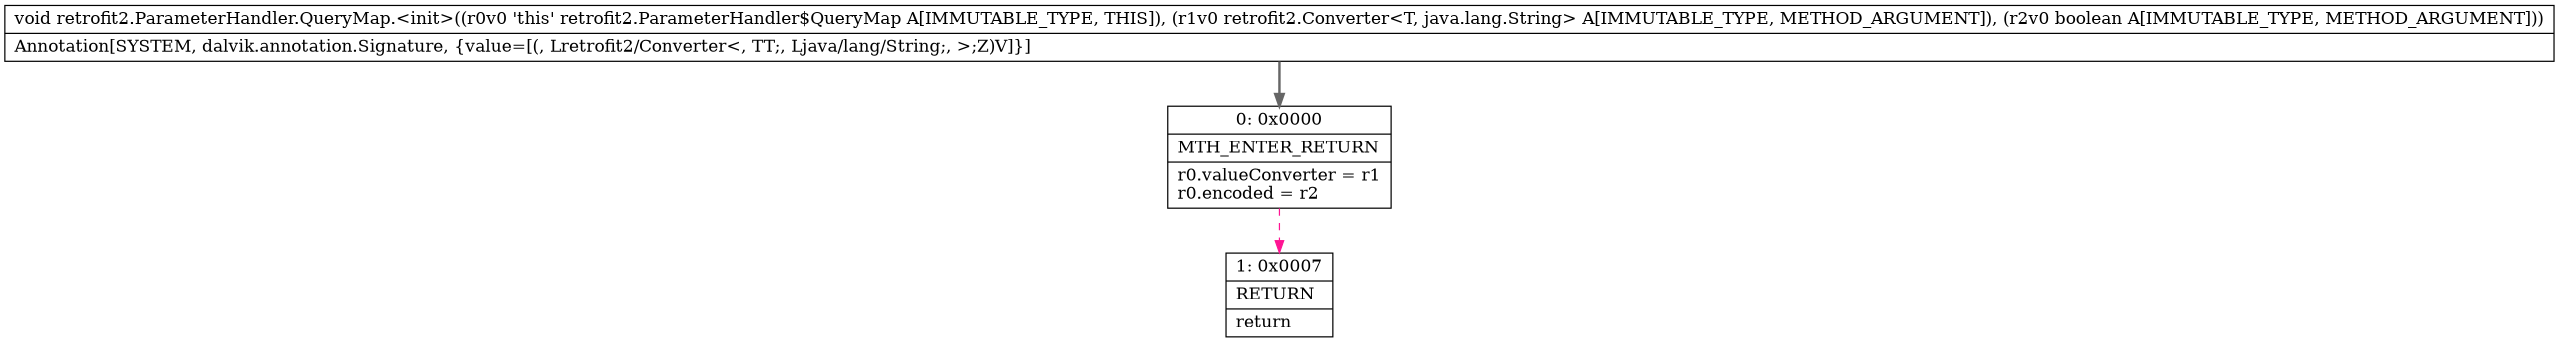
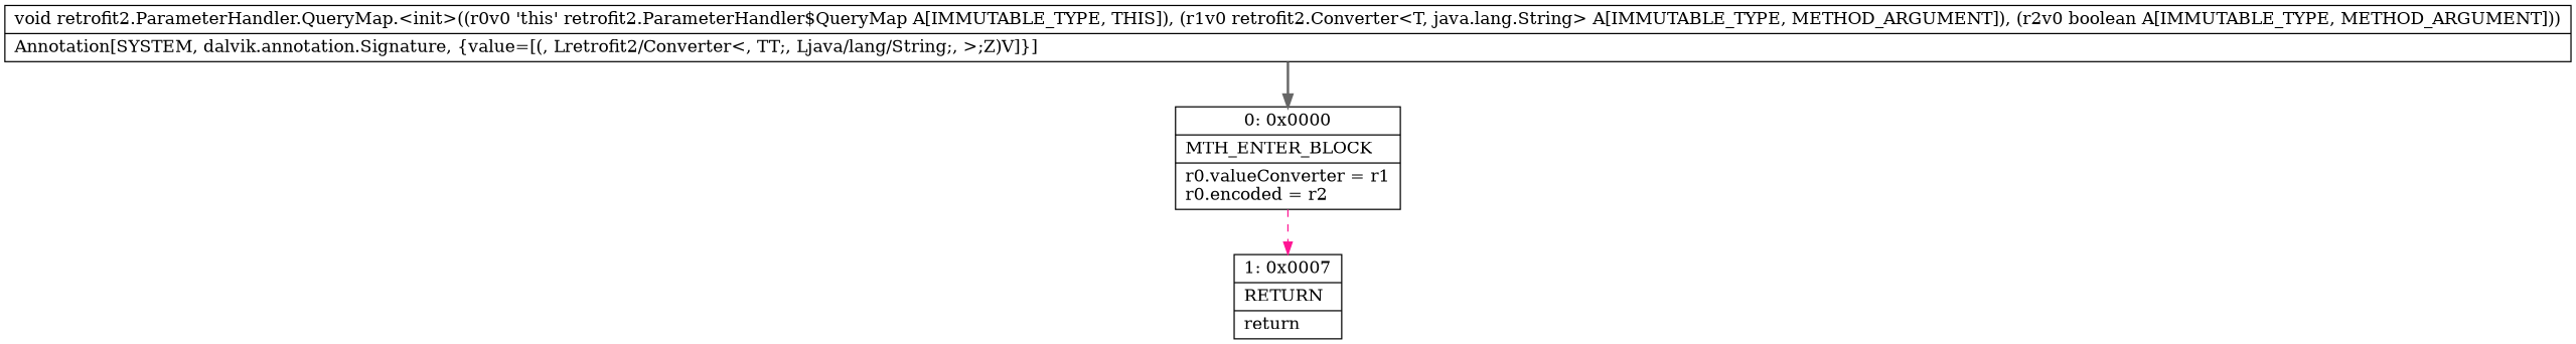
  digraph {
    node [shape=record]
-   n1 [label="{0\:\ 0x0000|MTH_ENTER_RETURN\l|r0.valueConverter = r1\lr0.encoded = r2\l}"]
+   n1 [label="{0\:\ 0x0000|MTH_ENTER_BLOCK\l|r0.valueConverter = r1\lr0.encoded = r2\l}"]
    n2 [label="{1\:\ 0x0007|RETURN\l|return\l}"]
    n3 [label="{void retrofit2.ParameterHandler.QueryMap.\<init\>((r0v0 'this' retrofit2.ParameterHandler$QueryMap A[IMMUTABLE_TYPE, THIS]), (r1v0 retrofit2.Converter\<T, java.lang.String\> A[IMMUTABLE_TYPE, METHOD_ARGUMENT]), (r2v0 boolean A[IMMUTABLE_TYPE, METHOD_ARGUMENT]))  | Annotation[SYSTEM, dalvik.annotation.Signature, \{value=[(, Lretrofit2\/Converter\<, TT;, Ljava\/lang\/String;, \>;Z)V]\}]\l}"]
    n1 -> n2 [color=deeppink style=dashed]
    n3 -> n1 [color=gray40 style=bold]
  }
